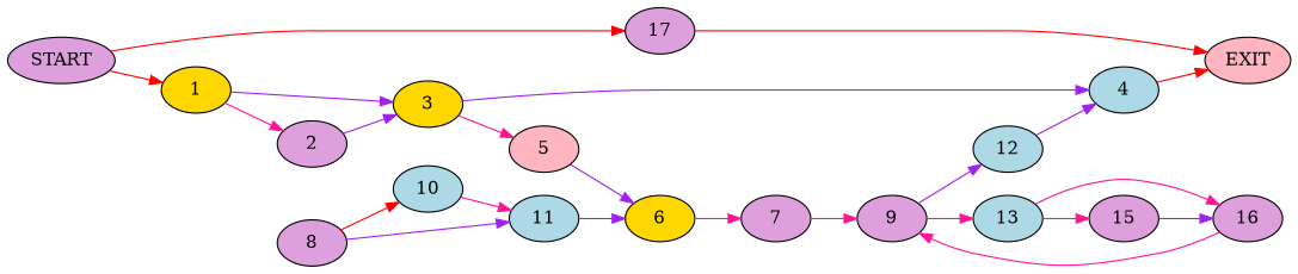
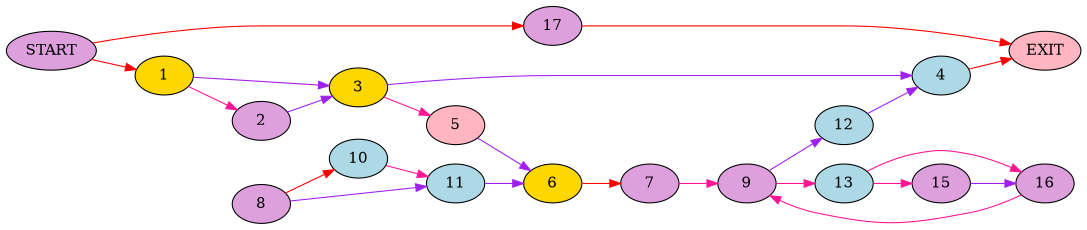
  digraph {
    rankdir=LR
    node [fillcolor=plum style=filled]
    edge [color=purple]
    n1 [label=START]
    1 [fillcolor=gold]
    17
    2
    3 [fillcolor=gold]
    n6 [fillcolor=lightpink label=EXIT]
    4 [fillcolor=lightblue]
    5 [fillcolor=lightpink]
    6 [fillcolor=gold]
    7
    9
    10 [fillcolor=lightblue]
    8
    11 [fillcolor=lightblue]
    12 [fillcolor=lightblue]
    13 [fillcolor=lightblue]
    15
    16
    n1 -> 1 [color=red]
    n1 -> 17 [color=red]
    1 -> 2 [color=deeppink]
    1 -> 3
    17 -> n6 [color=red]
    2 -> 3
    3 -> 4
    3 -> 5 [color=deeppink]
    4 -> n6 [color=red]
    5 -> 6
-   6 -> 7 [color=deeppink]
+   6 -> 7 [color=red]
    7 -> 9 [color=deeppink]
    9 -> 12
    9 -> 13 [color=deeppink]
    10 -> 11 [color=deeppink]
    8 -> 10 [color=red]
    8 -> 11
    11 -> 6
    12 -> 4
    13 -> 15 [color=deeppink]
    13 -> 16 [color=deeppink]
    15 -> 16
    16 -> 9 [color=deeppink]
  }
